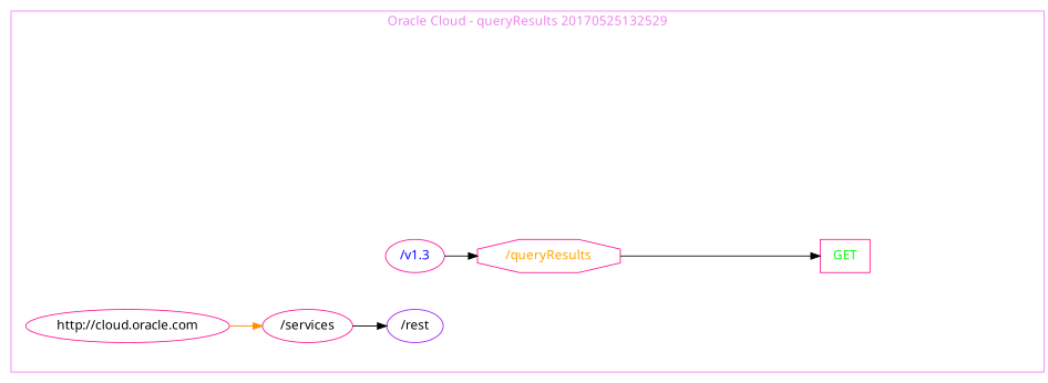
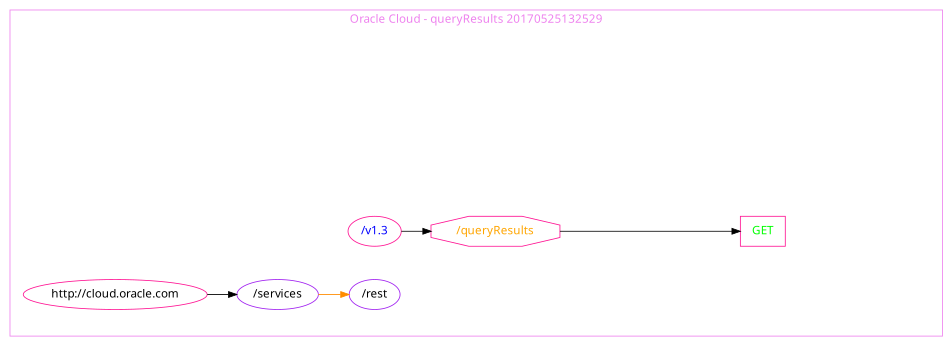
  digraph {
    fontname="Noto Sans"
    rankdir=LR
    node [color=deeppink fontcolor=black fontname="Noto Sans" shape=ellipse]
    edge [color=black fontcolor=black fontname="Noto Sans"]
    n1 [fontcolor=green label=GET shape=box]
    n2 [fontcolor=orange label="/queryResults" shape=octagon]
    n3 [fontcolor=blue label="/v1.3"]
    n4 [color=purple label="/rest"]
-   n5 [label="/services"]
+   n5 [color=purple label="/services"]
    n6 [label="http://cloud.oracle.com"]
    subgraph cluster_1 {
      color=violet
      fontcolor=violet
      label="Oracle Cloud - queryResults 20170525132529"
      subgraph cluster_2 {
        color=white
        fontcolor=white
        label="Oracle Cloud - queryResults 20170525132529"
        n6
        subgraph cluster_3 {
          color=white
          fontcolor=white
          label="Oracle Cloud - queryResults 20170525132529"
          n5
          subgraph cluster_4 {
            color=white
            fontcolor=white
            label="Oracle Cloud - queryResults 20170525132529"
            n4
            subgraph cluster_5 {
              color=white
              fontcolor=white
              label="Oracle Cloud - queryResults 20170525132529"
              subgraph cluster_6 {
                color=white
                fontcolor=white
                label="Oracle Cloud - queryResults 20170525132529"
                n3
                subgraph cluster_7 {
                  color=white
                  fontcolor=white
                  label="Oracle Cloud - queryResults 20170525132529"
                  n2
                  subgraph cluster_8 {
                    color=white
                    fontcolor=white
                    label="Oracle Cloud - queryResults 20170525132529"
                    n1
                  }
                }
              }
            }
          }
        }
      }
    }
    n2 -> n1 [fontcolor=green]
    n3 -> n2 [fontcolor=orange]
-   n5 -> n4
-   n6 -> n5 [color=darkorange]
+   n5 -> n4 [color=darkorange]
+   n6 -> n5
  }
